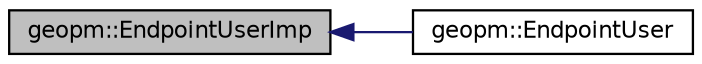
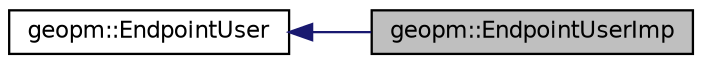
  digraph {
    rankdir=LR
    node [color=black fontname=Helvetica fontsize=10 shape=record style=filled]
    n1 [fillcolor=grey75 fontcolor=black height=0.2 label="geopm::EndpointUserImp" width=0.4]
    n2 [fillcolor=white height=0.2 label="geopm::EndpointUser" width=0.4]
-   n1 -> n2 [color=midnightblue dir=back fontname=Helvetica fontsize=10 labelfontname=Helvetica labelfontsize=10 style=solid]
+   n2 -> n1 [color=midnightblue dir=back fontname=Helvetica fontsize=10 labelfontname=Helvetica labelfontsize=10 style=solid]
  }
